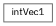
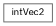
  digraph {
    rankdir=LR
    fontname="IBM Plex Sans"
-   n1 [color=grey40 fillcolor=white fontname="IBM Plex Sans" fontsize=10 height=0.2 label=intVec1 shape=box style=filled width=0.4]
+   n1 [color=grey40 fillcolor=white fontname="IBM Plex Sans" fontsize=10 height=0.2 label=intVec2 shape=box style=filled width=0.4]
  }
